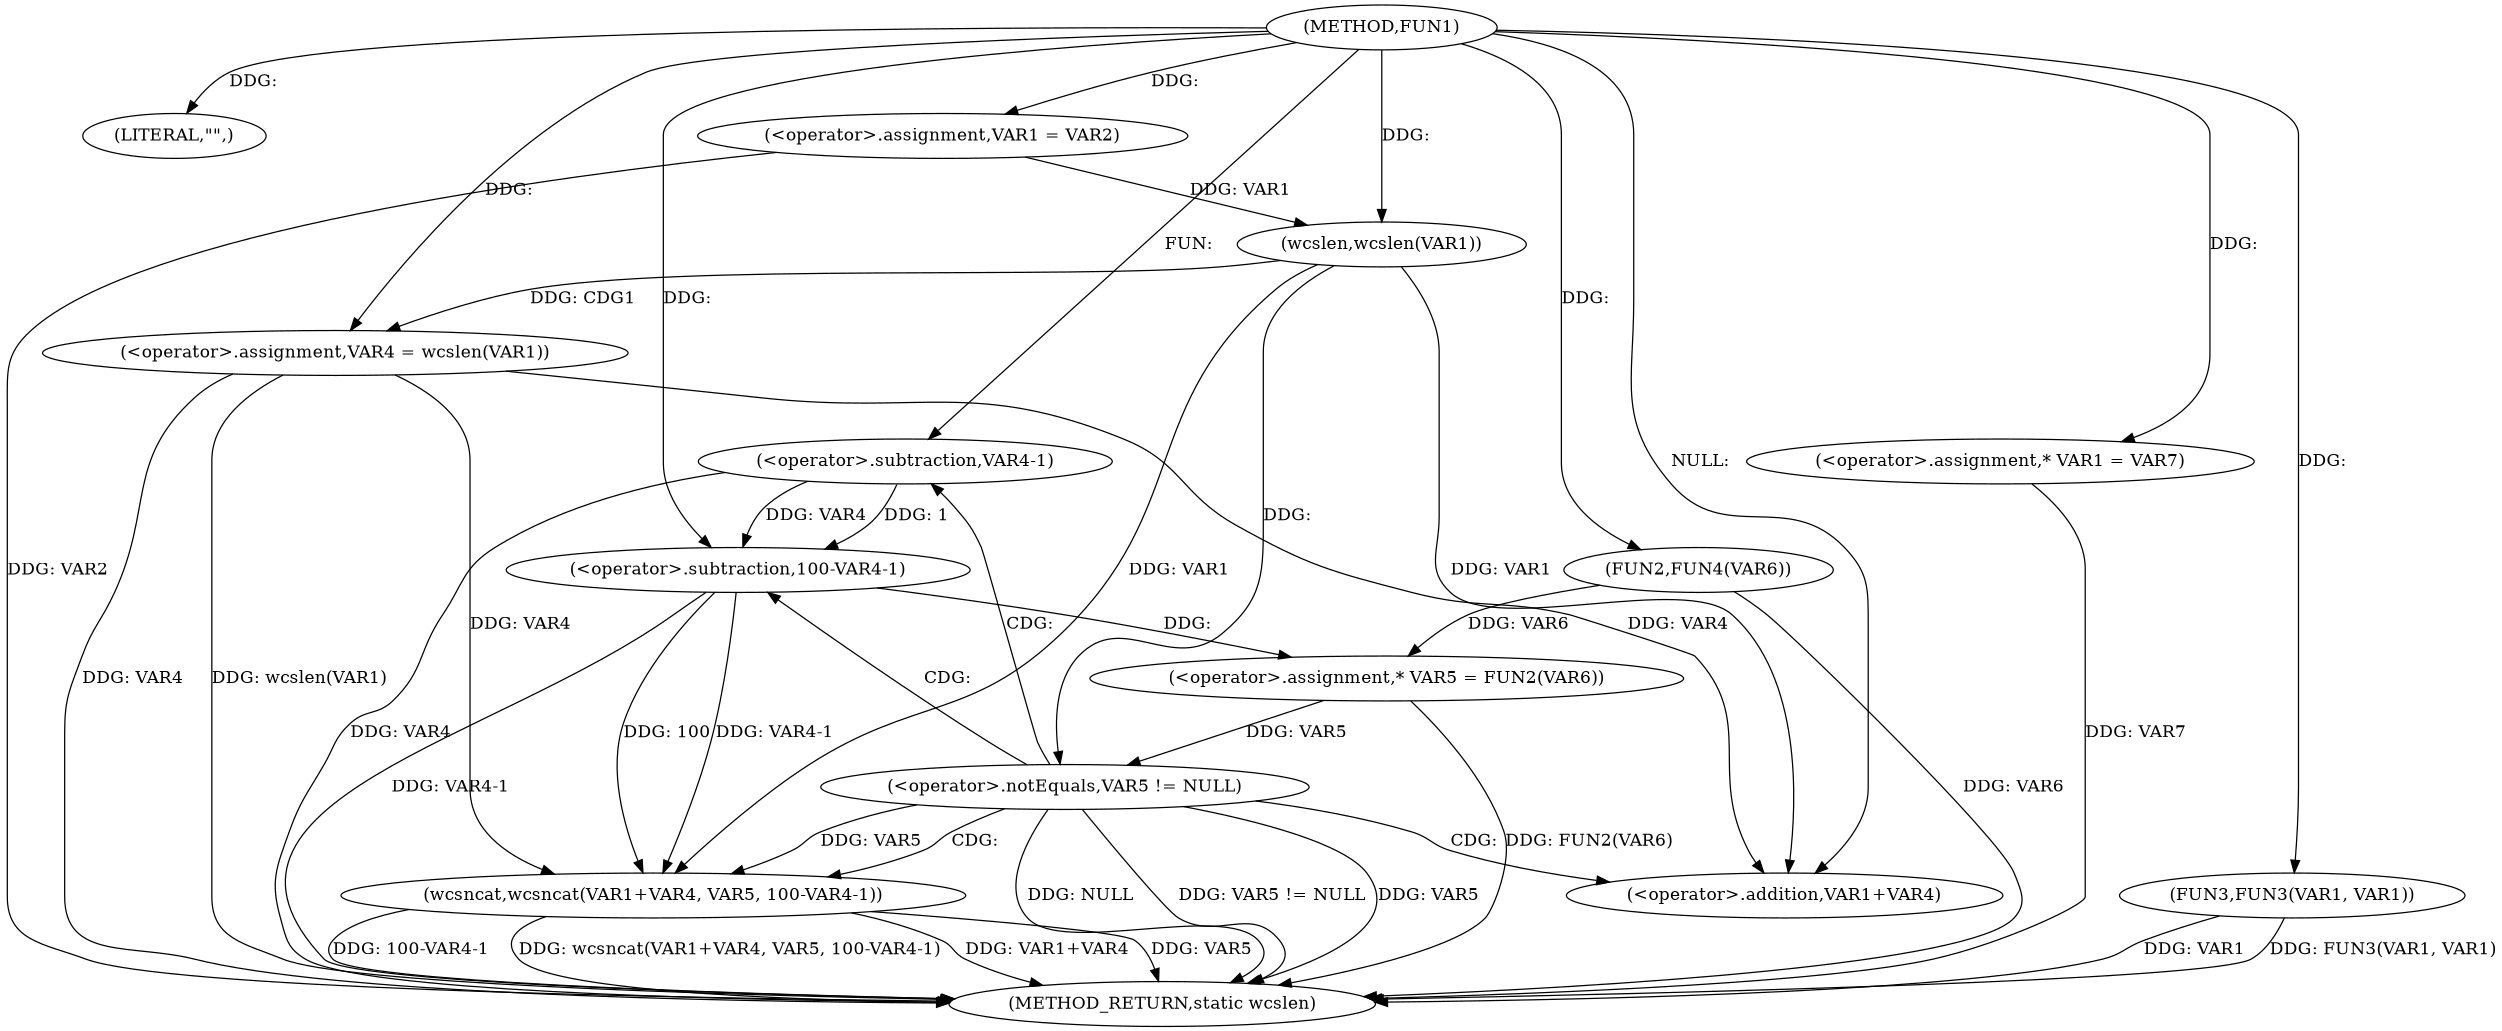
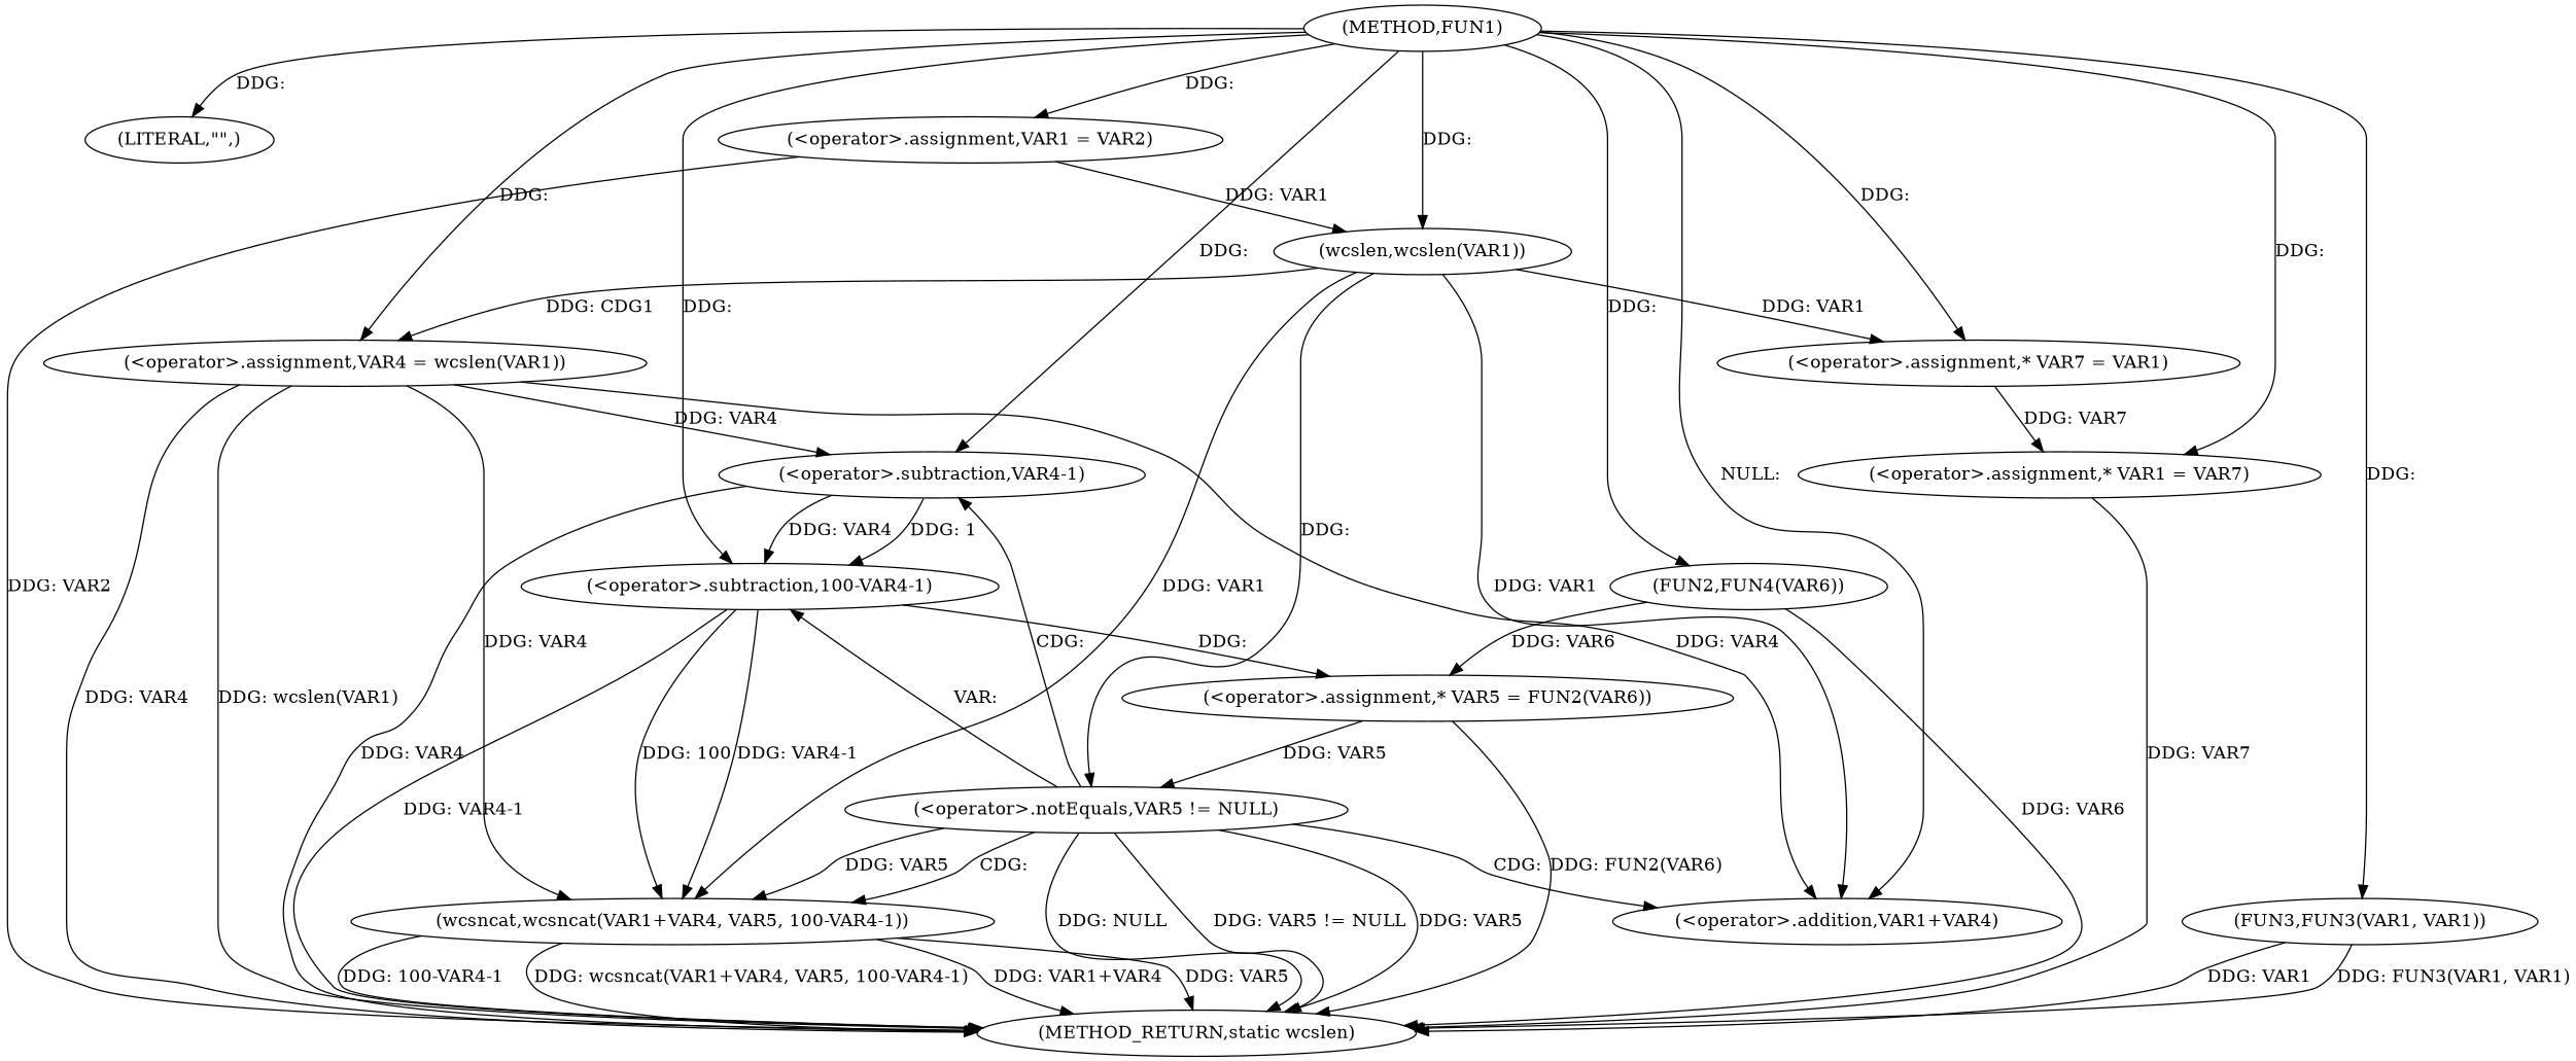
  digraph {
    fontname="DejaVu Serif"
    node [fontname="DejaVu Serif"]
    edge [fontname="DejaVu Serif"]
    n1 [label="(METHOD,FUN1)"]
    n2 [label="(LITERAL,\"\",)"]
    n3 [label="(<operator>.assignment,VAR1 = VAR2)"]
    n4 [label="(<operator>.assignment,VAR4 = wcslen(VAR1))"]
    n5 [label="(wcslen,wcslen(VAR1))"]
    n6 [label="(FUN2,FUN4(VAR6))"]
    n7 [label="(<operator>.addition,VAR1+VAR4)"]
    n8 [label="(<operator>.subtraction,100-VAR4-1)"]
    n9 [label="(<operator>.subtraction,VAR4-1)"]
+   n10 [label="(<operator>.assignment,* VAR7 = VAR1)"]
    n11 [label="(<operator>.assignment,* VAR1 = VAR7)"]
    n12 [label="(FUN3,FUN3(VAR1, VAR1))"]
    n13 [label="(METHOD_RETURN,static wcslen)"]
    n14 [label="(wcsncat,wcsncat(VAR1+VAR4, VAR5, 100-VAR4-1))"]
    n15 [label="(<operator>.notEquals,VAR5 != NULL)"]
    n16 [label="(<operator>.assignment,* VAR5 = FUN2(VAR6))"]
    n1 -> n2 [label="DDG: "]
    n1 -> n3 [label="DDG: "]
    n1 -> n4 [label="DDG: "]
    n1 -> n5 [label="DDG: "]
    n1 -> n6 [label="DDG: "]
    n1 -> n7 [label="NULL: "]
    n1 -> n8 [label="DDG: "]
-   n1 -> n9 [label="FUN: "]
+   n1 -> n9 [label="DDG: "]
+   n1 -> n10 [label="DDG: "]
    n1 -> n11 [label="DDG: "]
    n1 -> n12 [label="DDG: "]
    n3 -> n5 [label="DDG: VAR1"]
    n3 -> n13 [label="DDG: VAR2"]
    n4 -> n7 [label="DDG: VAR4"]
+   n4 -> n9 [label="DDG: VAR4"]
    n4 -> n13 [label="DDG: VAR4"]
    n4 -> n13 [label="DDG: wcslen(VAR1)"]
    n4 -> n14 [label="DDG: VAR4"]
    n5 -> n4 [label="DDG: CDG1"]
    n5 -> n7 [label="DDG: VAR1"]
+   n5 -> n10 [label="DDG: VAR1"]
    n5 -> n14 [label="DDG: VAR1"]
    n5 -> n15 [label="DDG: "]
    n6 -> n13 [label="DDG: VAR6"]
    n6 -> n16 [label="DDG: VAR6"]
    n8 -> n13 [label="DDG: VAR4-1"]
    n8 -> n14 [label="DDG: 100"]
    n8 -> n14 [label="DDG: VAR4-1"]
    n8 -> n16 [label="DDG: "]
    n9 -> n8 [label="DDG: VAR4"]
    n9 -> n8 [label="DDG: 1"]
    n9 -> n13 [label="DDG: VAR4"]
+   n10 -> n11 [label="DDG: VAR7"]
    n11 -> n13 [label="DDG: VAR7"]
    n12 -> n13 [label="DDG: FUN3(VAR1, VAR1)"]
    n12 -> n13 [label="DDG: VAR1"]
    n14 -> n13 [label="DDG: VAR5"]
    n14 -> n13 [label="DDG: 100-VAR4-1"]
    n14 -> n13 [label="DDG: wcsncat(VAR1+VAR4, VAR5, 100-VAR4-1)"]
    n14 -> n13 [label="DDG: VAR1+VAR4"]
    n15 -> n7 [label="CDG: "]
-   n15 -> n8 [label="CDG: "]
+   n15 -> n8 [label="VAR: "]
    n15 -> n9 [label="CDG: "]
    n15 -> n13 [label="DDG: NULL"]
    n15 -> n13 [label="DDG: VAR5 != NULL"]
    n15 -> n13 [label="DDG: VAR5"]
    n15 -> n14 [label="DDG: VAR5"]
    n15 -> n14 [label="CDG: "]
    n16 -> n13 [label="DDG: FUN2(VAR6)"]
    n16 -> n15 [label="DDG: VAR5"]
  }
